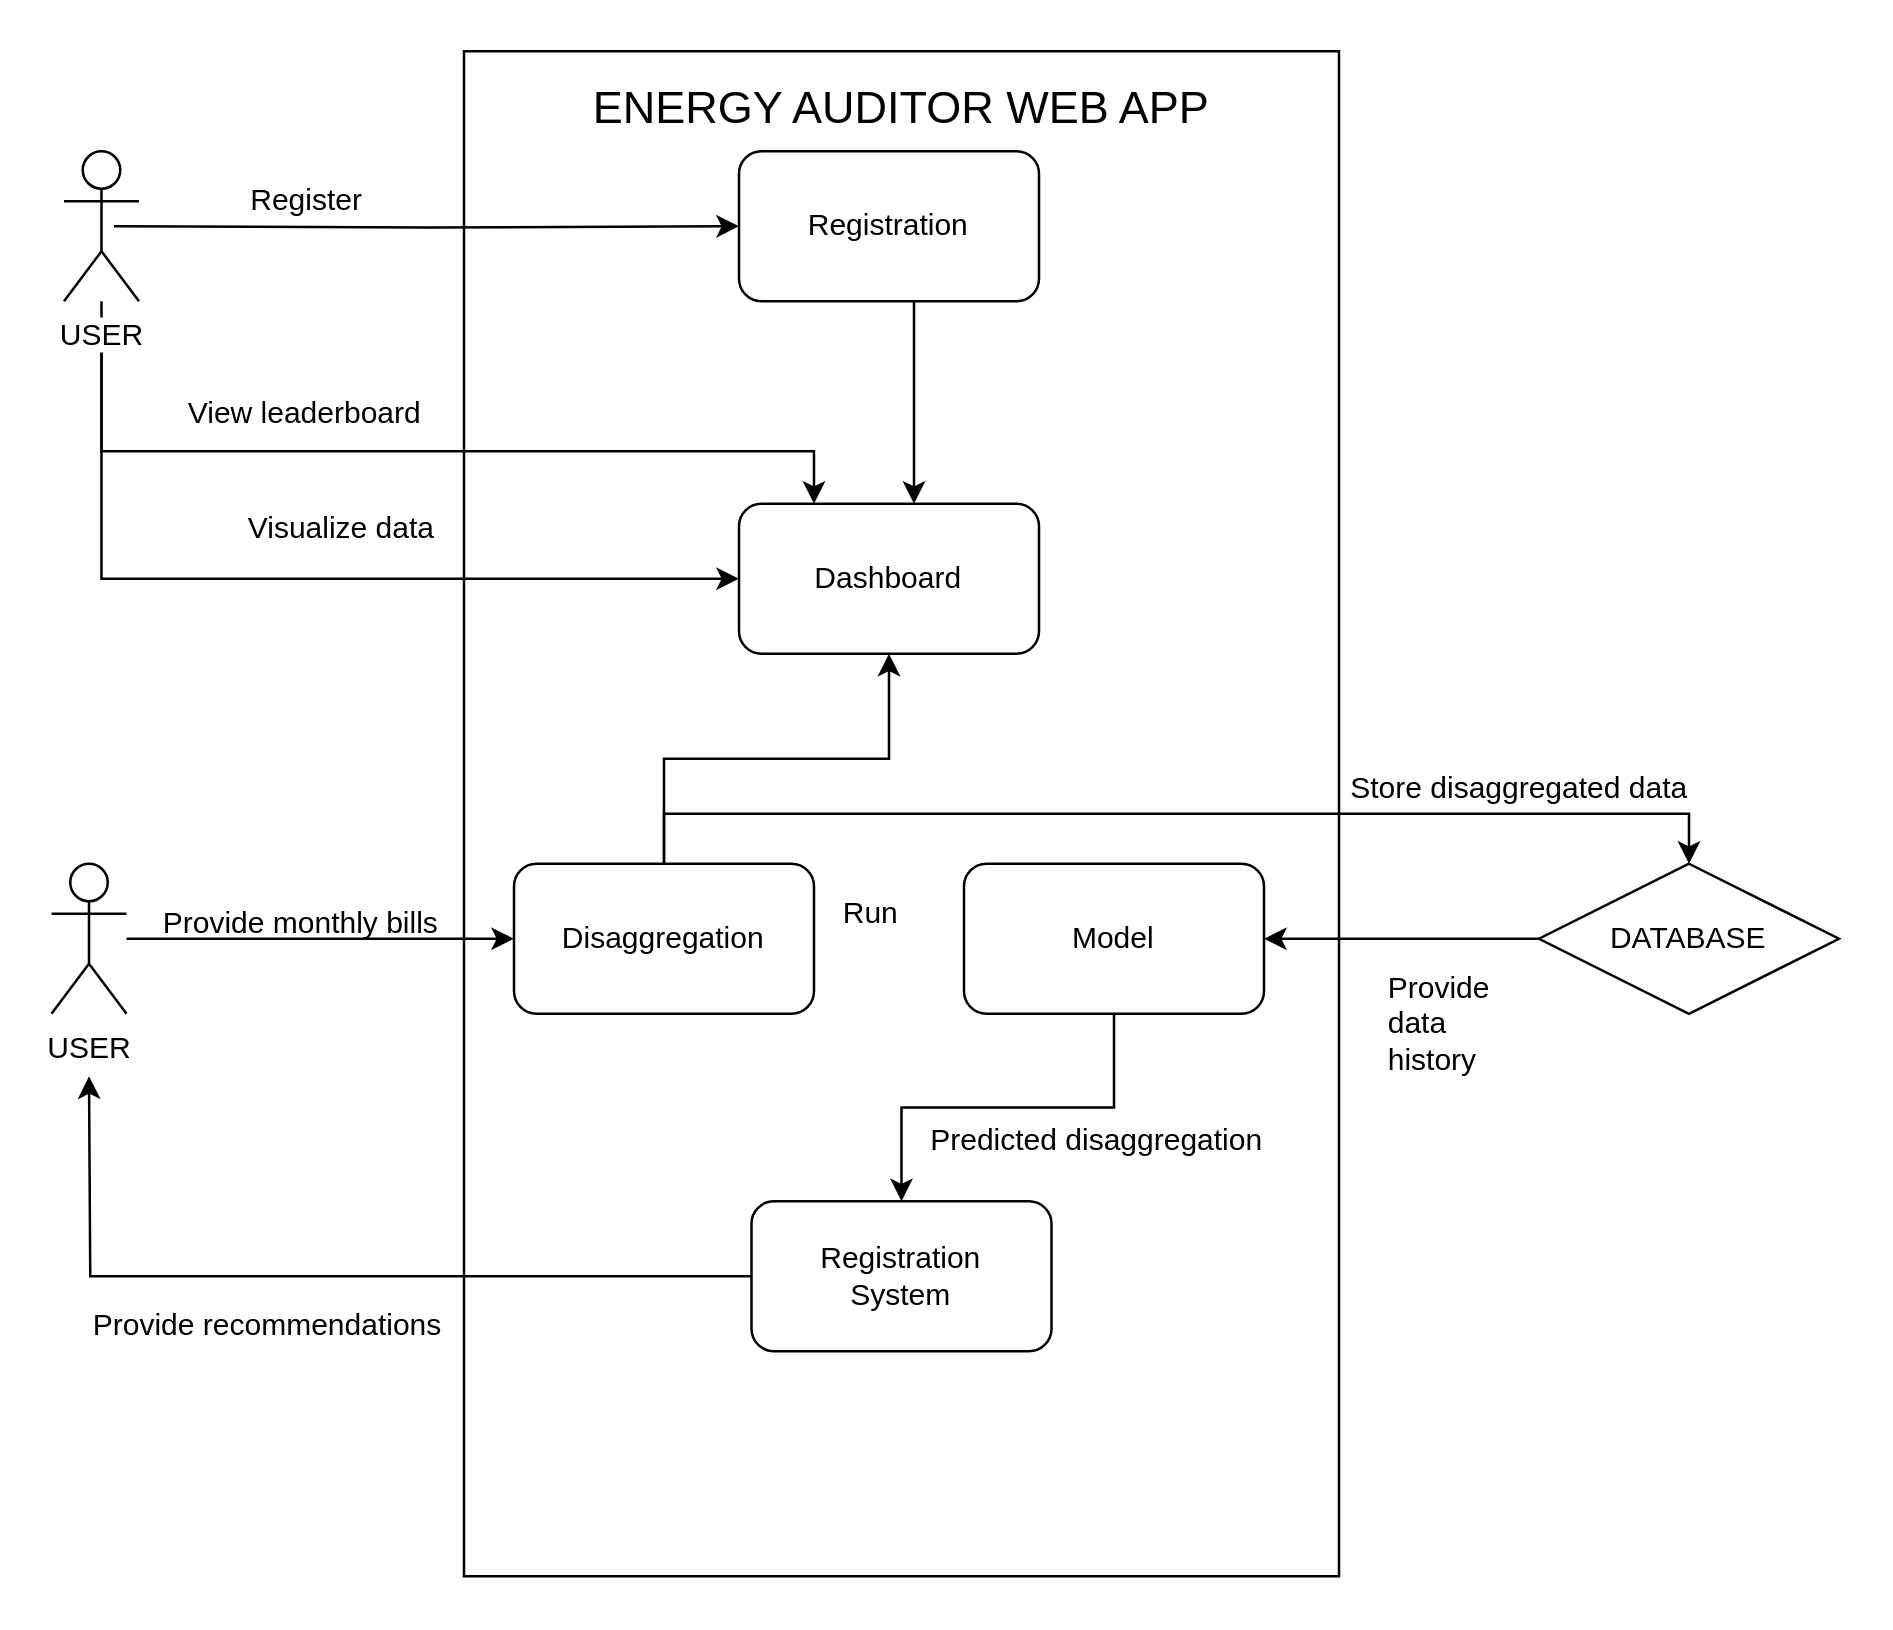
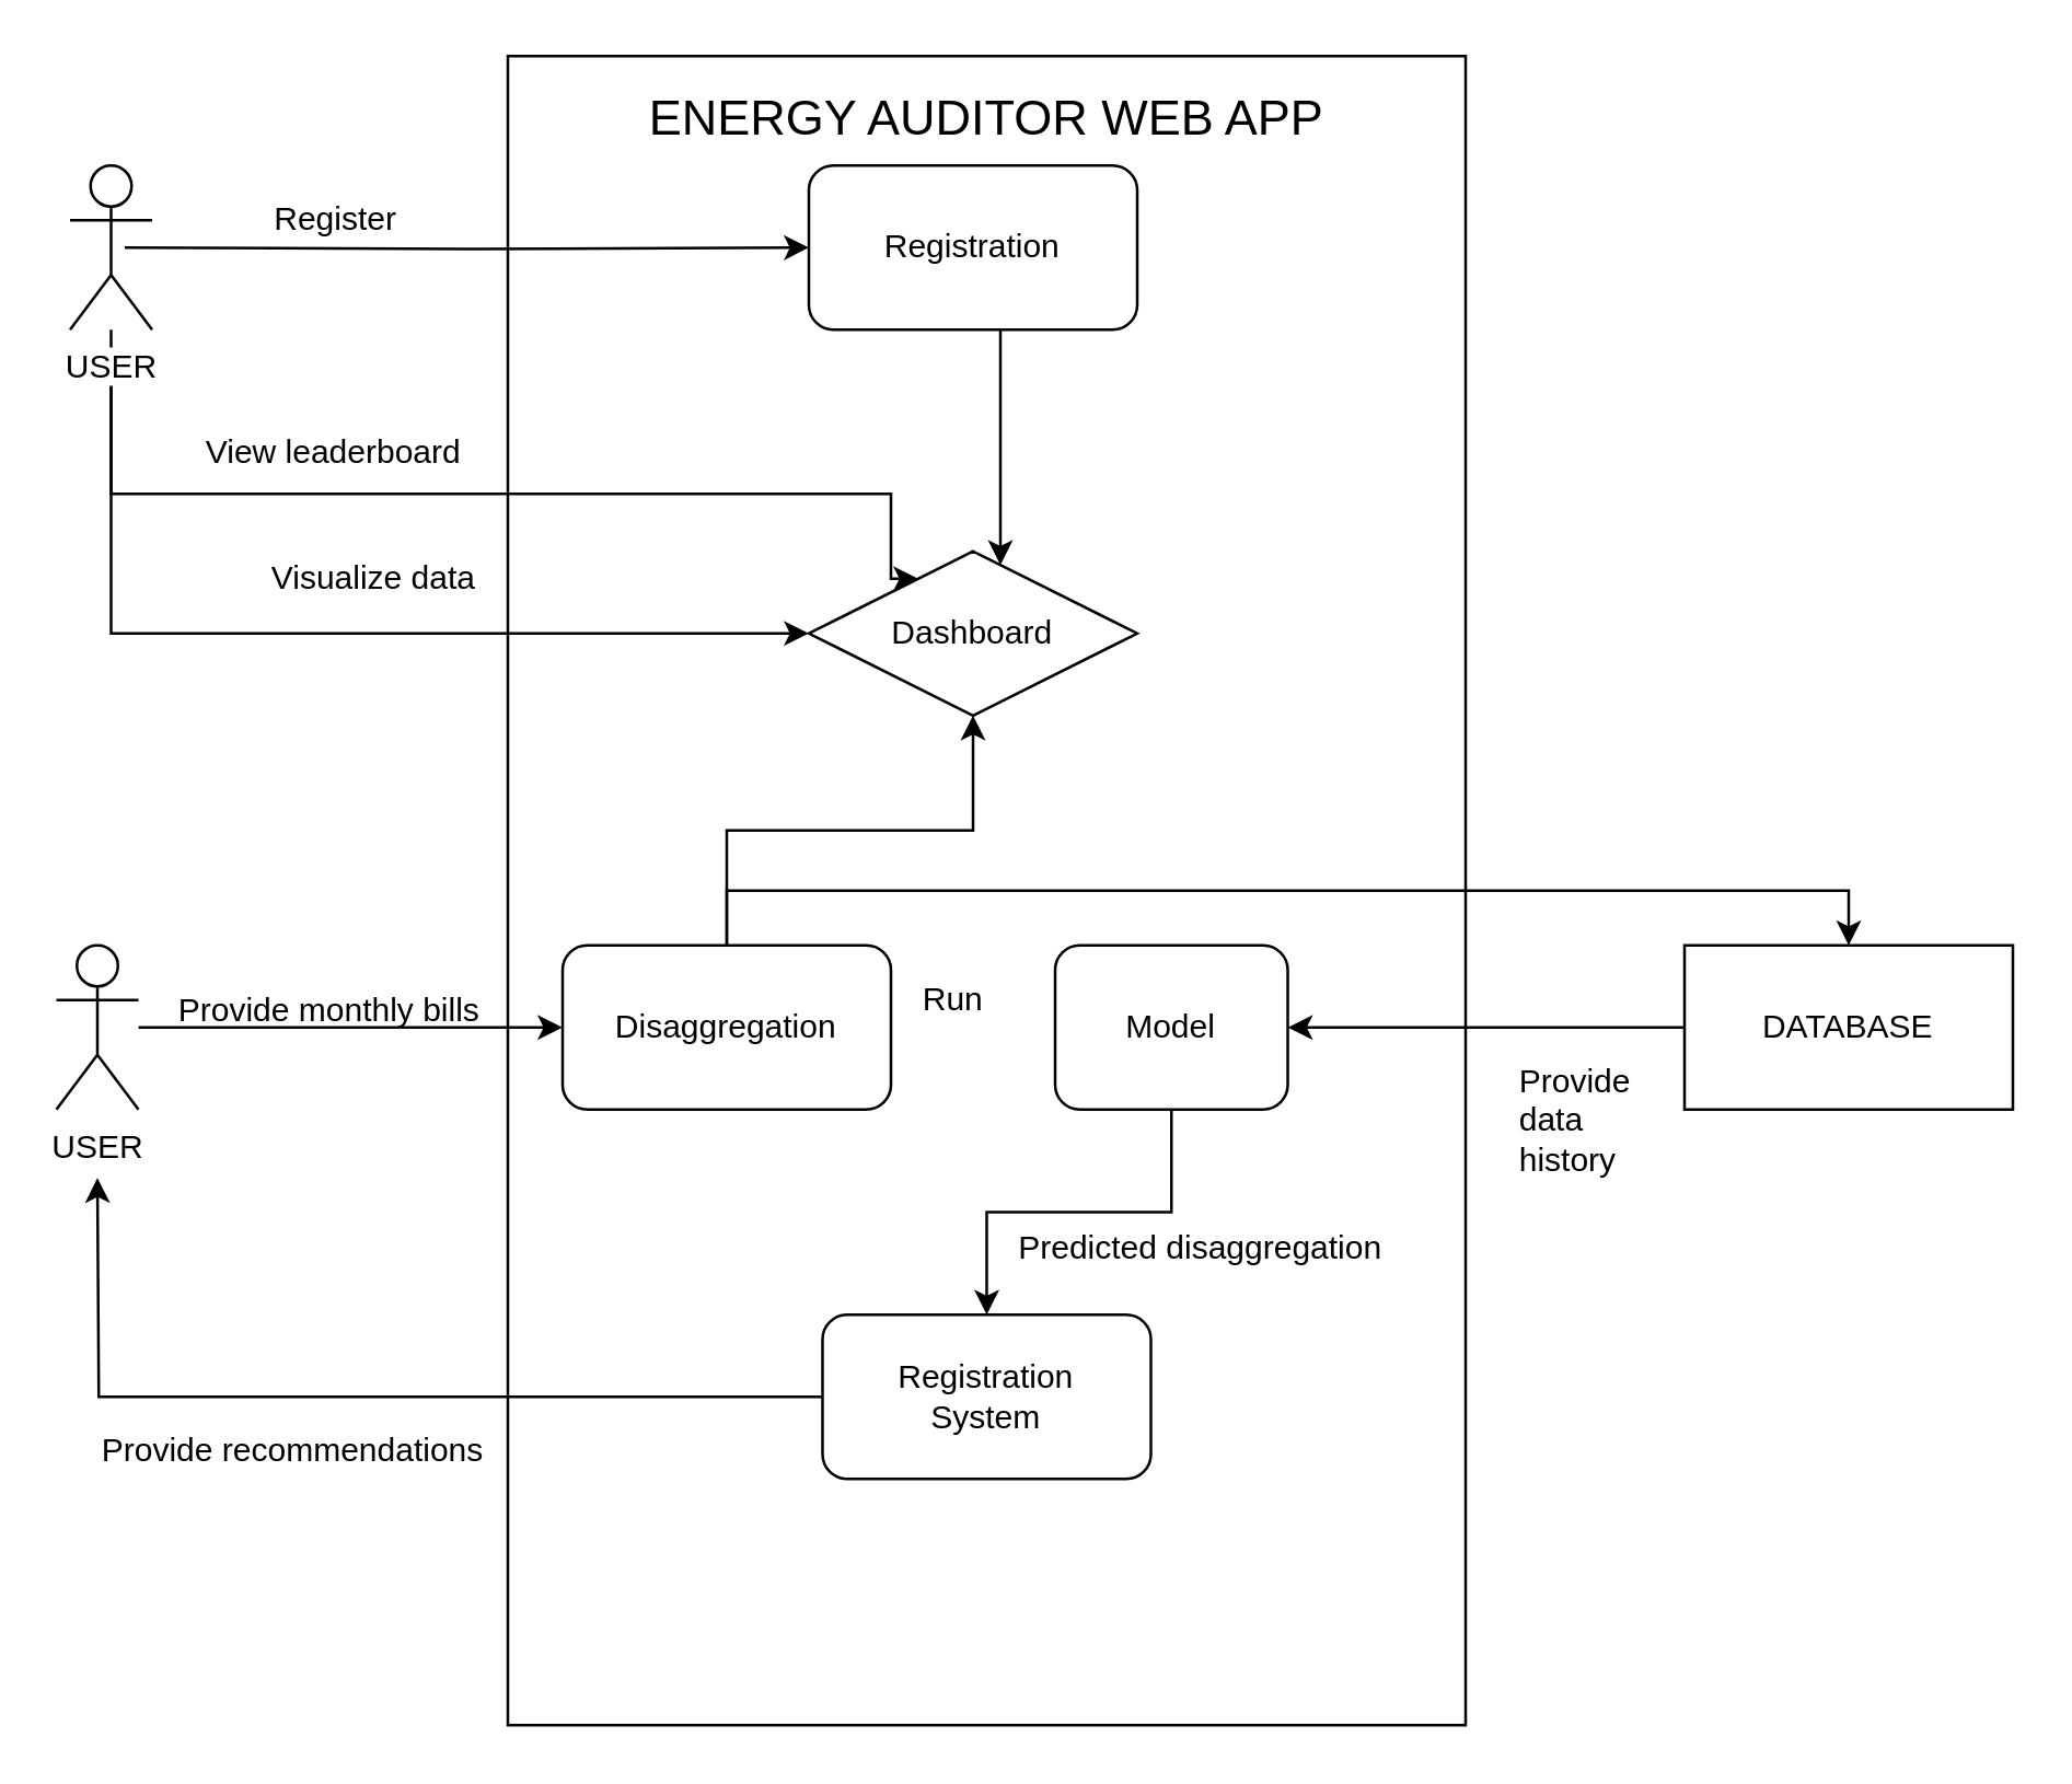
  <mxCell id="0" />
  <mxCell id="1" parent="0" />
  <mxCell id="2" value="" style="rounded=0;whiteSpace=wrap;html=1;" vertex="1" parent="1"><mxGeometry x="185" y="20" width="350" height="610" as="geometry" /></mxCell>
  <mxCell id="3" value="" style="edgeStyle=orthogonalEdgeStyle;rounded=0;orthogonalLoop=1;jettySize=auto;html=1;entryX=0;entryY=0.5;entryDx=0;entryDy=0;" edge="1" parent="1" target="8"><mxGeometry relative="1" as="geometry"><mxPoint x="45" y="90" as="sourcePoint" /><mxPoint x="135" y="90" as="targetPoint" /></mxGeometry></mxCell>
  <mxCell id="4" value="" style="edgeStyle=orthogonalEdgeStyle;rounded=0;orthogonalLoop=1;jettySize=auto;html=1;entryX=0;entryY=0.5;entryDx=0;entryDy=0;" edge="1" parent="1" target="9"><mxGeometry relative="1" as="geometry"><mxPoint x="40" y="140" as="sourcePoint" /><mxPoint x="285" y="231" as="targetPoint" /><Array as="points"><mxPoint x="40" y="231" /></Array></mxGeometry></mxCell>
  <mxCell id="5" value="" style="edgeStyle=orthogonalEdgeStyle;rounded=0;orthogonalLoop=1;jettySize=auto;html=1;entryX=0.25;entryY=0;entryDx=0;entryDy=0;" edge="1" parent="1" source="6" target="9"><mxGeometry relative="1" as="geometry"><mxPoint x="5" y="211" as="targetPoint" /><Array as="points"><mxPoint x="40" y="180" /><mxPoint x="325" y="180" /></Array></mxGeometry></mxCell>
  <mxCell id="6" value="USER" style="shape=umlActor;verticalLabelPosition=bottom;labelBackgroundColor=#ffffff;verticalAlign=top;html=1;outlineConnect=0;" vertex="1" parent="1"><mxGeometry x="25" y="60" width="30" height="60" as="geometry" /></mxCell>
  <mxCell id="7" value="" style="edgeStyle=orthogonalEdgeStyle;rounded=0;orthogonalLoop=1;jettySize=auto;html=1;" edge="1" parent="1" source="8" target="9"><mxGeometry relative="1" as="geometry"><Array as="points"><mxPoint x="365" y="170" /><mxPoint x="365" y="170" /></Array></mxGeometry></mxCell>
  <mxCell id="8" value="Registration" style="rounded=1;whiteSpace=wrap;html=1;" vertex="1" parent="1"><mxGeometry x="295" y="60" width="120" height="60" as="geometry" /></mxCell>
- <mxCell id="9" value="Dashboard" style="rounded=1;whiteSpace=wrap;html=1;" vertex="1" parent="1"><mxGeometry x="295" y="201" width="120" height="60" as="geometry" /></mxCell>
+ <mxCell id="9" value="Dashboard" style="rhombus;whiteSpace=wrap;html=1;" vertex="1" parent="1"><mxGeometry x="295" y="201" width="120" height="60" as="geometry" /></mxCell>
  <mxCell id="10" value="Register" style="text;html=1;resizable=0;points=[];autosize=1;align=left;verticalAlign=top;spacingTop=-4;" vertex="1" parent="1"><mxGeometry x="98" y="70" width="60" height="20" as="geometry" /></mxCell>
  <mxCell id="11" value="Visualize data" style="text;html=1;resizable=0;points=[];autosize=1;align=left;verticalAlign=top;spacingTop=-4;" vertex="1" parent="1"><mxGeometry x="97" y="201" width="90" height="20" as="geometry" /></mxCell>
  <mxCell id="12" value="" style="edgeStyle=orthogonalEdgeStyle;rounded=0;orthogonalLoop=1;jettySize=auto;html=1;" edge="1" parent="1" source="13" target="16"><mxGeometry relative="1" as="geometry"><mxPoint x="130" y="375" as="targetPoint" /></mxGeometry></mxCell>
  <mxCell id="13" value="USER" style="shape=umlActor;verticalLabelPosition=bottom;labelBackgroundColor=#ffffff;verticalAlign=top;html=1;outlineConnect=0;" vertex="1" parent="1"><mxGeometry x="20" y="345" width="30" height="60" as="geometry" /></mxCell>
  <mxCell id="14" value="" style="edgeStyle=orthogonalEdgeStyle;rounded=0;orthogonalLoop=1;jettySize=auto;html=1;" edge="1" parent="1" source="16" target="9"><mxGeometry relative="1" as="geometry" /></mxCell>
  <mxCell id="15" style="edgeStyle=orthogonalEdgeStyle;rounded=0;orthogonalLoop=1;jettySize=auto;html=1;entryX=0.5;entryY=0;entryDx=0;entryDy=0;" edge="1" parent="1" source="16" target="23"><mxGeometry relative="1" as="geometry"><Array as="points"><mxPoint x="265" y="325" /><mxPoint x="675" y="325" /></Array></mxGeometry></mxCell>
  <mxCell id="16" value="Disaggregation" style="rounded=1;whiteSpace=wrap;html=1;" vertex="1" parent="1"><mxGeometry x="205" y="345" width="120" height="60" as="geometry" /></mxCell>
  <mxCell id="17" value="" style="edgeStyle=orthogonalEdgeStyle;rounded=0;orthogonalLoop=1;jettySize=auto;html=1;" edge="1" parent="1" source="18" target="20"><mxGeometry relative="1" as="geometry" /></mxCell>
- <mxCell id="18" value="Model" style="rounded=1;whiteSpace=wrap;html=1;" vertex="1" parent="1"><mxGeometry x="385" y="345" width="120" height="60" as="geometry" /></mxCell>
+ <mxCell id="18" value="Model" style="rounded=1;whiteSpace=wrap;html=1;" vertex="1" parent="1"><mxGeometry x="385" y="345" width="85" height="60" as="geometry" /></mxCell>
  <mxCell id="19" value="" style="edgeStyle=orthogonalEdgeStyle;rounded=0;orthogonalLoop=1;jettySize=auto;html=1;" edge="1" parent="1" source="20"><mxGeometry relative="1" as="geometry"><mxPoint x="35" y="430" as="targetPoint" /></mxGeometry></mxCell>
  <mxCell id="20" value="Registration&lt;br&gt;System" style="rounded=1;whiteSpace=wrap;html=1;" vertex="1" parent="1"><mxGeometry x="300" y="480" width="120" height="60" as="geometry" /></mxCell>
  <mxCell id="21" value="Provide monthly bills" style="text;html=1;resizable=0;points=[];autosize=1;align=left;verticalAlign=top;spacingTop=-4;" vertex="1" parent="1"><mxGeometry x="62.5" y="359" width="130" height="20" as="geometry" /></mxCell>
  <mxCell id="22" value="" style="edgeStyle=orthogonalEdgeStyle;rounded=0;orthogonalLoop=1;jettySize=auto;html=1;entryX=1;entryY=0.5;entryDx=0;entryDy=0;" edge="1" parent="1" source="23" target="18"><mxGeometry relative="1" as="geometry" /></mxCell>
- <mxCell id="23" value="DATABASE" style="rhombus;whiteSpace=wrap;html=1;" vertex="1" parent="1"><mxGeometry x="615" y="345" width="120" height="60" as="geometry" /></mxCell>
+ <mxCell id="23" value="DATABASE" style="rounded=0;whiteSpace=wrap;html=1;" vertex="1" parent="1"><mxGeometry x="615" y="345" width="120" height="60" as="geometry" /></mxCell>
  <mxCell id="24" value="Provide&lt;br&gt;data&lt;br&gt;history" style="text;html=1;resizable=0;points=[];autosize=1;align=left;verticalAlign=top;spacingTop=-4;" vertex="1" parent="1"><mxGeometry x="553" y="385" width="60" height="40" as="geometry" /></mxCell>
- <mxCell id="25" value="Store disaggregated data" style="text;html=1;resizable=0;points=[];autosize=1;align=left;verticalAlign=top;spacingTop=-4;" vertex="1" parent="1"><mxGeometry x="538" y="305" width="150" height="20" as="geometry" /></mxCell>
  <mxCell id="26" value="Provide recommendations" style="text;html=1;resizable=0;points=[];autosize=1;align=left;verticalAlign=top;spacingTop=-4;" vertex="1" parent="1"><mxGeometry x="35" y="520" width="150" height="20" as="geometry" /></mxCell>
  <mxCell id="27" value="Predicted disaggregation" style="text;html=1;resizable=0;points=[];autosize=1;align=left;verticalAlign=top;spacingTop=-4;" vertex="1" parent="1"><mxGeometry x="370" y="446" width="150" height="20" as="geometry" /></mxCell>
  <mxCell id="28" value="Run" style="text;html=1;resizable=0;points=[];autosize=1;align=left;verticalAlign=top;spacingTop=-4;" vertex="1" parent="1"><mxGeometry x="335" y="355" width="40" height="20" as="geometry" /></mxCell>
  <mxCell id="29" value="View leaderboard" style="text;html=1;resizable=0;points=[];autosize=1;align=left;verticalAlign=top;spacingTop=-4;" vertex="1" parent="1"><mxGeometry x="72.5" y="155" width="110" height="20" as="geometry" /></mxCell>
  <mxCell id="30" value="&lt;font style=&quot;font-size: 18px&quot;&gt;ENERGY AUDITOR WEB APP&lt;/font&gt;" style="text;html=1;resizable=0;points=[];autosize=1;align=left;verticalAlign=top;spacingTop=-4;" vertex="1" parent="1"><mxGeometry x="235" y="30" width="260" height="20" as="geometry" /></mxCell>
